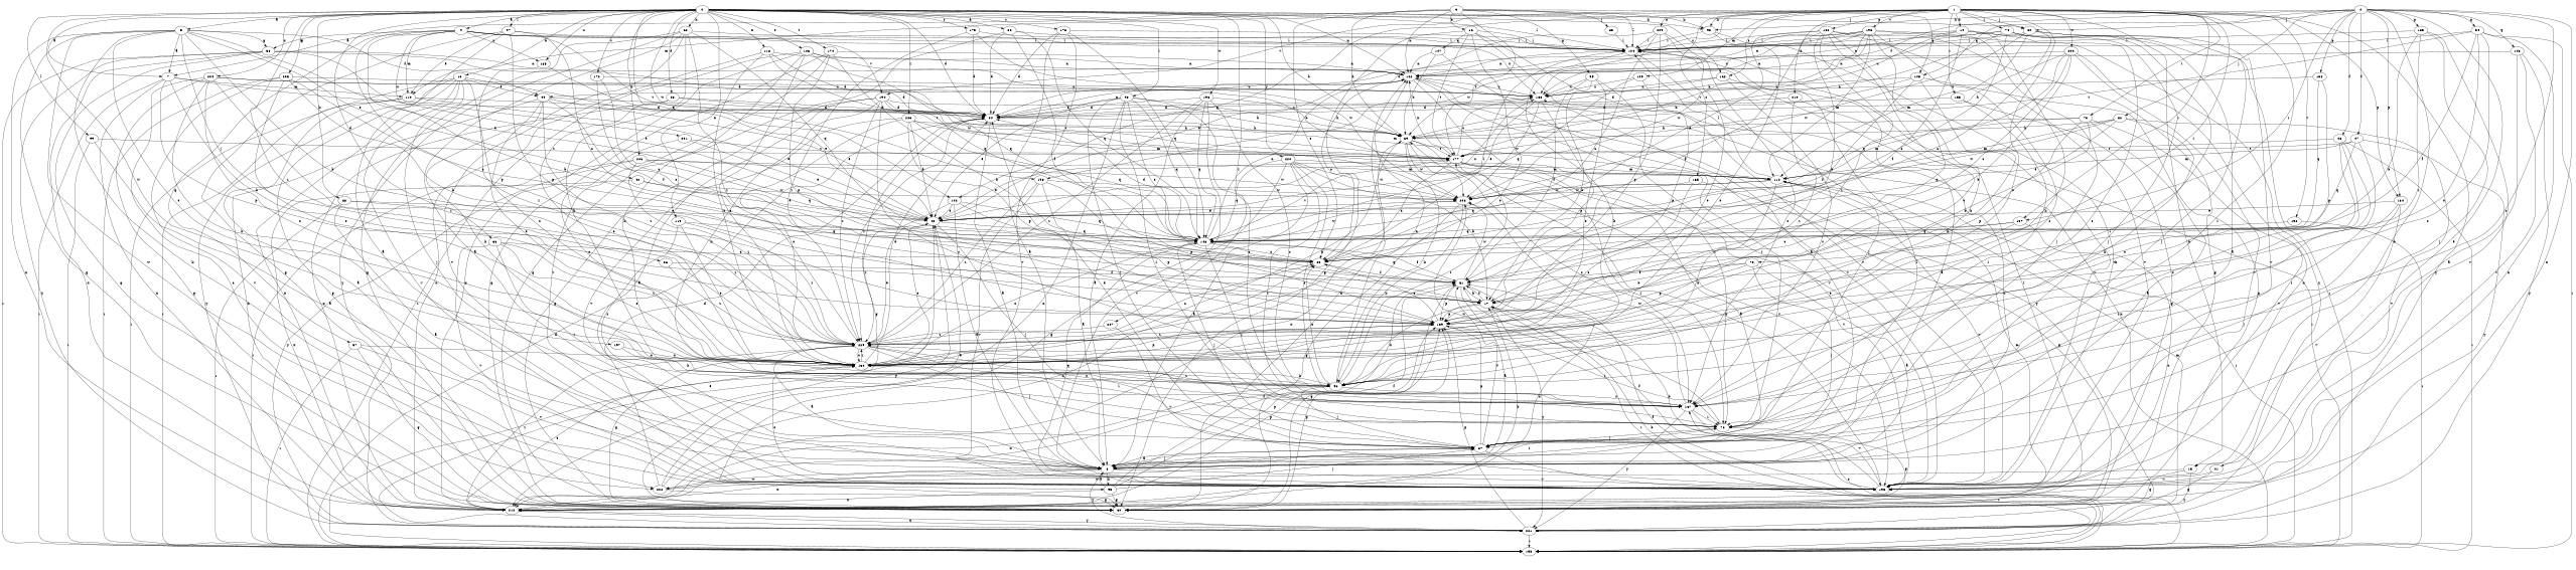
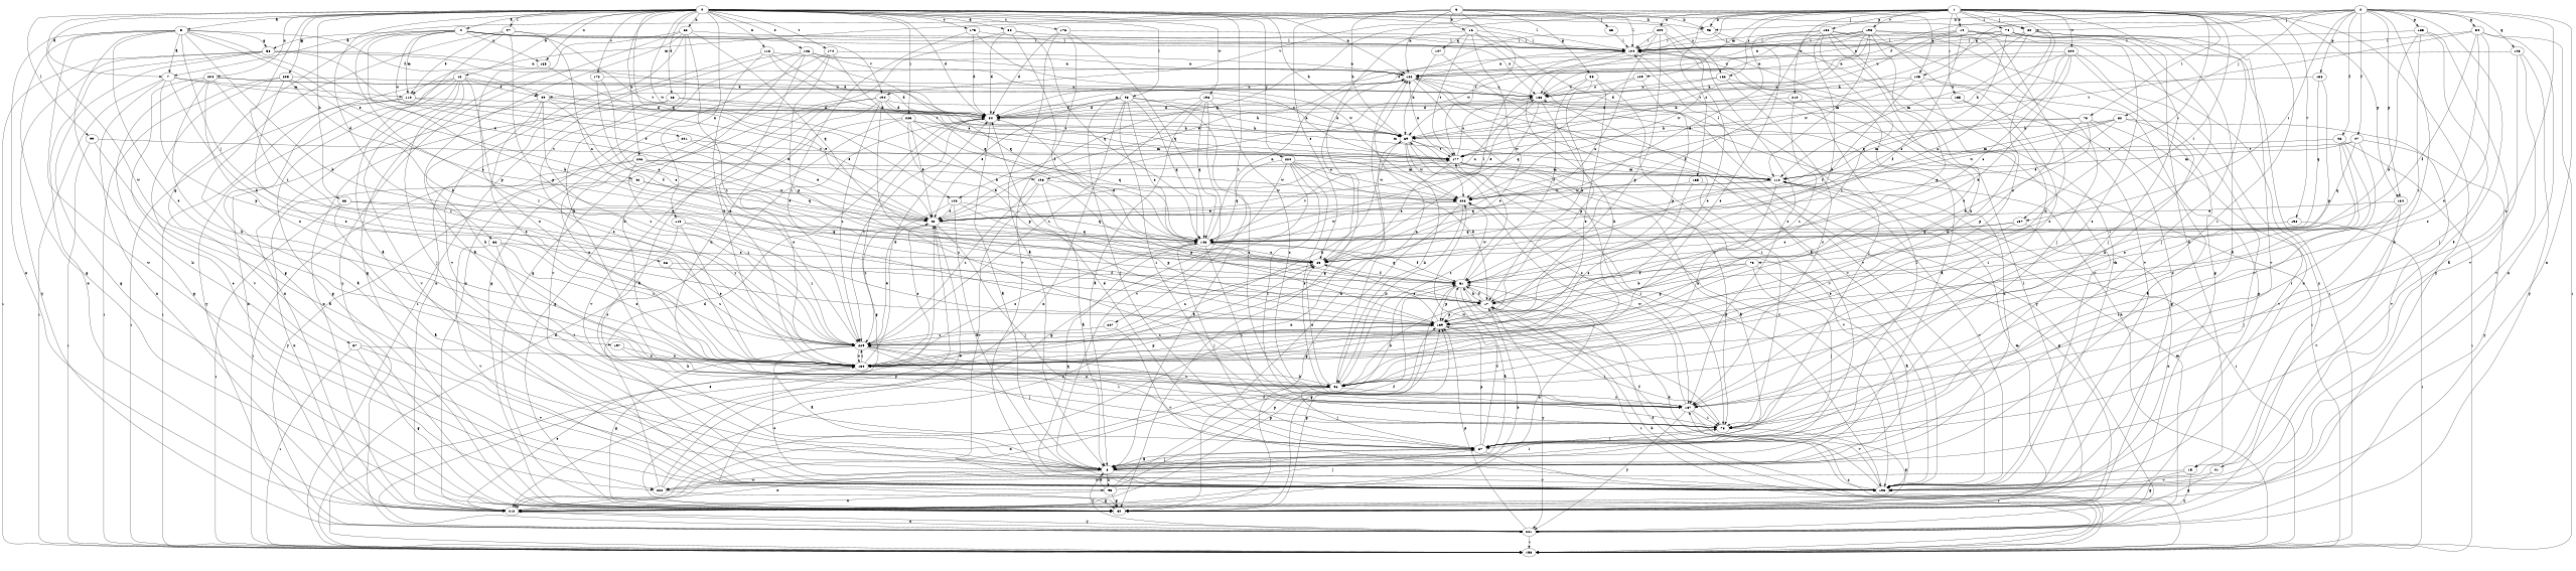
  strict digraph {
    0
    4
    5
    7
    13
    28
    32
    33
    34
    62
    69
    80
    88
    93
    97
    98
    99
    104
    118
    119
    122
    126
    142
    162
    172
    174
    175
    176
    185
    196
    197
    198
    204
    205
    206
    220
    223
    227
    229
    110
    194
    177
    17
    57
    58
    139
    186
    201
    130
    49
    212
    42
    43
    60
    86
    95
    202
    158
    221
    87
    195
    51
    148
    78
    25
    8
    96
    167
    203
    112
    1
    14
    15
    73
    74
    75
    109
    132
    134
    155
    157
    165
    192
    193
    200
    209
    210
    2
    41
    47
    48
    54
    82
    135
    138
    143
    145
    3
    16
    55
    85
    147
    0 -> 4 [label=a]
    0 -> 5 [label=a]
    0 -> 7 [label=a]
    0 -> 13 [label=b]
    0 -> 28 [label=d]
    0 -> 32 [label=d]
    0 -> 33 [label=d]
    0 -> 34 [label=d]
    0 -> 62 [label=h]
    0 -> 69 [label=h]
    0 -> 80 [label=j]
    0 -> 88 [label=k]
    0 -> 93 [label=k]
    0 -> 97 [label=l]
    0 -> 98 [label=l]
    0 -> 99 [label=l]
    0 -> 104 [label=l]
    0 -> 118 [label=n]
    0 -> 119 [label=n]
    0 -> 122 [label=n]
    0 -> 126 [label=o]
    0 -> 142 [label=q]
    0 -> 162 [label=s]
    0 -> 172 [label=t]
    0 -> 174 [label=t]
    0 -> 175 [label=t]
    0 -> 176 [label=t]
    0 -> 185 [label=u]
    0 -> 196 [label=w]
    0 -> 197 [label=w]
    0 -> 198 [label=w]
    0 -> 204 [label=x]
    0 -> 205 [label=x]
    0 -> 206 [label=x]
    0 -> 220 [label=y]
    0 -> 223 [label=z]
    0 -> 227 [label=z]
    0 -> 229 [label=z]
    4 -> 104 [label=l]
    4 -> 185 [label=u]
    4 -> 110 [label=m]
    4 -> 194 [label=v]
    4 -> 177 [label=t]
    4 -> 17 [label=b]
    4 -> 57 [label=g]
    4 -> 58 [label=g]
    4 -> 139 [label=p]
    4 -> 186 [label=u]
    4 -> 201 [label=w]
    5 -> 7 [label=a]
    5 -> 17 [label=b]
    5 -> 58 [label=g]
    5 -> 130 [label=o]
    5 -> 49 [label=f]
    5 -> 212 [label=x]
    5 -> 42 [label=e]
    5 -> 43 [label=e]
    5 -> 60 [label=g]
    5 -> 86 [label=j]
    5 -> 95 [label=k]
    5 -> 202 [label=w]
    7 -> 110 [label=m]
    7 -> 177 [label=t]
    7 -> 17 [label=b]
    7 -> 139 [label=p]
    7 -> 212 [label=x]
    7 -> 158 [label=r]
    13 -> 130 [label=o]
    13 -> 49 [label=f]
    13 -> 212 [label=x]
    13 -> 43 [label=e]
    13 -> 60 [label=g]
    13 -> 158 [label=r]
    13 -> 221 [label=y]
    13 -> 87 [label=j]
    13 -> 195 [label=v]
    28 -> 34 [label=d]
    28 -> 177 [label=t]
    28 -> 130 [label=o]
    28 -> 212 [label=x]
    32 -> 34 [label=d]
    32 -> 104 [label=l]
    32 -> 60 [label=g]
    32 -> 51 [label=f]
    32 -> 148 [label=q]
    33 -> 229 [label=z]
    33 -> 130 [label=o]
    33 -> 195 [label=v]
    33 -> 78 [label=i]
    33 -> 25 [label=c]
    34 -> 69 [label=h]
    34 -> 122 [label=n]
    34 -> 229 [label=z]
    34 -> 60 [label=g]
    34 -> 8 [label=a]
    62 -> 104 [label=l]
    62 -> 229 [label=z]
    62 -> 60 [label=g]
    62 -> 221 [label=y]
    62 -> 195 [label=v]
    62 -> 148 [label=q]
    62 -> 8 [label=a]
    62 -> 96 [label=k]
    69 -> 177 [label=t]
    69 -> 212 [label=x]
    69 -> 195 [label=v]
    69 -> 96 [label=k]
    69 -> 167 [label=s]
    69 -> 203 [label=w]
    80 -> 104 [label=l]
    80 -> 87 [label=j]
    80 -> 195 [label=v]
    80 -> 25 [label=c]
    80 -> 203 [label=w]
    80 -> 112 [label=m]
    88 -> 229 [label=z]
    88 -> 43 [label=e]
    88 -> 158 [label=r]
    88 -> 8 [label=a]
    93 -> 104 [label=l]
    93 -> 130 [label=o]
    93 -> 195 [label=v]
    97 -> 104 [label=l]
    97 -> 110 [label=e]
    97 -> 139 [label=p]
    97 -> 60 [label=g]
    97 -> 25 [label=c]
    97 -> 8 [label=a]
    98 -> 34 [label=d]
    98 -> 69 [label=h]
    98 -> 212 [label=x]
    98 -> 43 [label=e]
    98 -> 87 [label=j]
    98 -> 148 [label=q]
    98 -> 78 [label=i]
    98 -> 25 [label=c]
    98 -> 167 [label=s]
    99 -> 177 [label=t]
    99 -> 158 [label=r]
    99 -> 8 [label=a]
    104 -> 122 [label=n]
    104 -> 87 [label=j]
    104 -> 195 [label=v]
    104 -> 96 [label=k]
    118 -> 34 [label=d]
    118 -> 122 [label=n]
    118 -> 130 [label=o]
    118 -> 212 [label=x]
    118 -> 148 [label=q]
    119 -> 229 [label=z]
    119 -> 130 [label=o]
    119 -> 148 [label=q]
    119 -> 167 [label=s]
    122 -> 186 [label=u]
    122 -> 221 [label=y]
    122 -> 195 [label=v]
    122 -> 78 [label=i]
    122 -> 25 [label=c]
    126 -> 122 [label=n]
    126 -> 177 [label=t]
    126 -> 130 [label=o]
    126 -> 212 [label=x]
    126 -> 158 [label=r]
    126 -> 148 [label=q]
    126 -> 96 [label=k]
    142 -> 229 [label=z]
    142 -> 139 [label=p]
    142 -> 43 [label=e]
    142 -> 148 [label=q]
    142 -> 8 [label=a]
    162 -> 34 [label=d]
    162 -> 186 [label=u]
    162 -> 8 [label=a]
    162 -> 167 [label=s]
    172 -> 186 [label=u]
    172 -> 51 [label=f]
    172 -> 25 [label=c]
    174 -> 122 [label=n]
    174 -> 17 [label=b]
    174 -> 139 [label=p]
    174 -> 60 [label=g]
    174 -> 195 [label=v]
    175 -> 34 [label=d]
    175 -> 104 [label=l]
    175 -> 229 [label=z]
    175 -> 203 [label=w]
    176 -> 34 [label=d]
    176 -> 104 [label=l]
    176 -> 195 [label=v]
    176 -> 148 [label=q]
    176 -> 8 [label=a]
    185 -> 229 [label=z]
-   185 -> 203 [label=w]
+   185 -> 203 [label=o]
    196 -> 34 [label=d]
    196 -> 69 [label=h]
    196 -> 229 [label=z]
    196 -> 195 [label=v]
    196 -> 148 [label=q]
    196 -> 8 [label=a]
    196 -> 167 [label=s]
    197 -> 130 [label=o]
    197 -> 96 [label=k]
    198 -> 229 [label=z]
    198 -> 139 [label=p]
    198 -> 195 [label=v]
    198 -> 8 [label=a]
    198 -> 203 [label=w]
    204 -> 34 [label=d]
    204 -> 229 [label=z]
    204 -> 186 [label=u]
    204 -> 130 [label=o]
    204 -> 60 [label=g]
    204 -> 202 [label=c]
    204 -> 96 [label=k]
    205 -> 17 [label=b]
    205 -> 186 [label=u]
    205 -> 130 [label=o]
    205 -> 158 [label=r]
    205 -> 195 [label=v]
    205 -> 25 [label=c]
    206 -> 229 [label=z]
    206 -> 158 [label=r]
    206 -> 221 [label=y]
    206 -> 148 [label=q]
    206 -> 203 [label=w]
    206 -> 112 [label=m]
    220 -> 17 [label=b]
    220 -> 60 [label=g]
    220 -> 148 [label=q]
    220 -> 78 [label=i]
    220 -> 8 [label=a]
    220 -> 167 [label=s]
    220 -> 203 [label=w]
    220 -> 112 [label=m]
    223 -> 69 [label=h]
    223 -> 139 [label=p]
    223 -> 130 [label=o]
    223 -> 43 [label=e]
    223 -> 195 [label=v]
    223 -> 148 [label=q]
    223 -> 112 [label=m]
    227 -> 229 [label=z]
    227 -> 195 [label=v]
    229 -> 130 [label=o]
    229 -> 43 [label=e]
    229 -> 60 [label=g]
    229 -> 87 [label=j]
    229 -> 78 [label=i]
    229 -> 25 [label=c]
    229 -> 8 [label=a]
    229 -> 167 [label=s]
    110 -> 34 [label=d]
    110 -> 43 [label=e]
    110 -> 158 [label=r]
    110 -> 8 [label=a]
    194 -> 34 [label=d]
    194 -> 69 [label=h]
    194 -> 229 [label=z]
    194 -> 60 [label=g]
    194 -> 8 [label=a]
    194 -> 96 [label=k]
    194 -> 167 [label=s]
    194 -> 112 [label=m]
    177 -> 122 [label=n]
    177 -> 186 [label=u]
    177 -> 43 [label=e]
    177 -> 195 [label=v]
    177 -> 78 [label=i]
    177 -> 25 [label=c]
    177 -> 8 [label=a]
    177 -> 112 [label=m]
    17 -> 139 [label=p]
    17 -> 158 [label=r]
    17 -> 221 [label=y]
    17 -> 51 [label=f]
    17 -> 96 [label=k]
    57 -> 130 [label=o]
    57 -> 60 [label=g]
    57 -> 158 [label=r]
    57 -> 195 [label=v]
    58 -> 34 [label=d]
    58 -> 122 [label=n]
    58 -> 212 [label=x]
    58 -> 43 [label=e]
    58 -> 60 [label=g]
    58 -> 158 [label=r]
    58 -> 221 [label=y]
    139 -> 229 [label=z]
    139 -> 78 [label=i]
    139 -> 25 [label=c]
    186 -> 34 [label=d]
    186 -> 139 [label=p]
    186 -> 43 [label=e]
    186 -> 203 [label=w]
    201 -> 177 [label=t]
    201 -> 130 [label=o]
    201 -> 43 [label=e]
    130 -> 34 [label=d]
    130 -> 69 [label=h]
    130 -> 229 [label=z]
    130 -> 139 [label=p]
    130 -> 96 [label=k]
    49 -> 34 [label=d]
    49 -> 229 [label=z]
    49 -> 130 [label=o]
    49 -> 212 [label=x]
    49 -> 43 [label=e]
    49 -> 25 [label=c]
    49 -> 96 [label=k]
-   212 -> 229 [label=z]
    212 -> 17 [label=b]
    212 -> 139 [label=p]
    212 -> 130 [label=o]
    212 -> 221 [label=y]
    212 -> 51 [label=f]
    42 -> 212 [label=x]
    42 -> 43 [label=e]
    42 -> 203 [label=w]
    43 -> 186 [label=u]
    43 -> 130 [label=o]
    43 -> 221 [label=y]
    43 -> 87 [label=j]
    43 -> 148 [label=q]
    60 -> 104 [label=l]
    60 -> 122 [label=n]
    60 -> 139 [label=p]
    60 -> 112 [label=m]
    86 -> 229 [label=z]
    86 -> 51 [label=f]
    95 -> 139 [label=p]
    95 -> 212 [label=x]
    95 -> 60 [label=g]
    95 -> 87 [label=j]
    95 -> 51 [label=f]
    95 -> 8 [label=a]
    202 -> 34 [label=d]
    202 -> 186 [label=u]
    202 -> 43 [label=e]
    202 -> 60 [label=g]
    202 -> 25 [label=c]
    158 -> 34 [label=d]
    158 -> 122 [label=n]
    158 -> 17 [label=b]
    158 -> 43 [label=e]
    158 -> 51 [label=f]
    158 -> 167 [label=s]
    221 -> 139 [label=p]
    221 -> 212 [label=x]
    221 -> 158 [label=r]
    221 -> 112 [label=m]
    87 -> 34 [label=d]
    87 -> 139 [label=p]
    87 -> 158 [label=r]
    87 -> 51 [label=f]
    87 -> 8 [label=a]
    195 -> 69 [label=h]
    195 -> 17 [label=b]
    195 -> 130 [label=o]
    195 -> 51 [label=f]
    195 -> 148 [label=q]
    51 -> 17 [label=b]
    51 -> 139 [label=p]
    51 -> 212 [label=x]
    51 -> 60 [label=g]
    51 -> 148 [label=q]
    51 -> 8 [label=a]
    51 -> 203 [label=w]
-   148 -> 34 [label=d]
+   25 -> 34 [label=d]
    148 -> 122 [label=n]
    148 -> 177 [label=t]
    148 -> 130 [label=o]
    148 -> 87 [label=j]
    148 -> 51 [label=f]
    148 -> 78 [label=i]
    148 -> 25 [label=c]
    148 -> 203 [label=w]
    78 -> 60 [label=g]
    78 -> 87 [label=j]
    78 -> 203 [label=w]
    25 -> 104 [label=l]
    25 -> 51 [label=f]
    8 -> 104 [label=l]
    8 -> 212 [label=x]
    8 -> 95 [label=k]
    8 -> 202 [label=w]
    8 -> 221 [label=y]
    8 -> 87 [label=j]
    8 -> 195 [label=v]
    8 -> 78 [label=i]
    96 -> 122 [label=n]
    96 -> 177 [label=t]
    96 -> 212 [label=x]
    96 -> 87 [label=j]
    96 -> 25 [label=c]
    96 -> 167 [label=s]
    167 -> 229 [label=z]
    167 -> 221 [label=y]
    167 -> 195 [label=v]
    167 -> 78 [label=i]
    167 -> 203 [label=w]
    203 -> 43 [label=e]
    203 -> 60 [label=g]
    203 -> 96 [label=k]
    112 -> 104 [label=l]
    112 -> 158 [label=r]
    112 -> 195 [label=v]
    112 -> 148 [label=q]
    112 -> 96 [label=k]
    112 -> 203 [label=w]
    1 -> 80 [label=j]
    1 -> 93 [label=k]
    1 -> 142 [label=q]
    1 -> 162 [label=s]
    1 -> 198 [label=w]
    1 -> 110 [label=m]
    1 -> 194 [label=v]
    1 -> 130 [label=o]
    1 -> 221 [label=y]
    1 -> 78 [label=i]
    1 -> 14 [label=b]
    1 -> 15 [label=b]
    1 -> 73 [label=i]
    1 -> 74 [label=i]
    1 -> 75 [label=i]
    1 -> 109 [label=m]
    1 -> 132 [label=p]
    1 -> 134 [label=p]
    1 -> 155 [label=r]
    1 -> 157 [label=r]
    1 -> 165 [label=s]
    1 -> 192 [label=v]
    1 -> 193 [label=v]
    1 -> 200 [label=w]
    1 -> 209 [label=x]
    1 -> 210 [label=x]
    14 -> 104 [label=l]
    14 -> 122 [label=n]
    14 -> 177 [label=t]
    14 -> 87 [label=j]
    14 -> 51 [label=f]
    14 -> 96 [label=k]
    14 -> 167 [label=s]
    15 -> 60 [label=g]
    15 -> 202 [label=w]
    15 -> 221 [label=y]
    73 -> 69 [label=h]
    73 -> 17 [label=b]
    73 -> 139 [label=p]
    73 -> 195 [label=v]
    73 -> 8 [label=a]
    73 -> 112 [label=m]
    74 -> 69 [label=h]
    74 -> 104 [label=l]
    74 -> 186 [label=u]
    74 -> 158 [label=r]
    74 -> 78 [label=i]
    74 -> 25 [label=c]
    74 -> 8 [label=a]
    75 -> 17 [label=b]
    75 -> 139 [label=p]
    75 -> 87 [label=j]
    75 -> 51 [label=f]
    75 -> 8 [label=a]
    109 -> 139 [label=p]
    109 -> 186 [label=u]
    109 -> 148 [label=q]
    132 -> 104 [label=l]
    132 -> 229 [label=z]
    132 -> 17 [label=b]
    132 -> 130 [label=o]
    132 -> 43 [label=e]
    132 -> 60 [label=g]
    132 -> 195 [label=v]
    132 -> 51 [label=f]
    132 -> 96 [label=k]
    134 -> 43 [label=e]
    134 -> 87 [label=j]
    134 -> 195 [label=v]
    134 -> 78 [label=i]
    155 -> 34 [label=d]
    155 -> 60 [label=g]
    155 -> 78 [label=i]
    157 -> 130 [label=o]
    157 -> 212 [label=x]
    157 -> 148 [label=q]
    157 -> 25 [label=c]
    165 -> 130 [label=o]
    165 -> 60 [label=g]
    165 -> 203 [label=w]
    192 -> 158 [label=r]
    192 -> 148 [label=q]
    193 -> 34 [label=d]
    193 -> 69 [label=h]
    193 -> 104 [label=l]
    193 -> 122 [label=n]
    193 -> 139 [label=p]
    193 -> 186 [label=u]
    193 -> 221 [label=y]
    193 -> 87 [label=j]
    193 -> 167 [label=s]
    193 -> 203 [label=w]
    193 -> 112 [label=m]
    200 -> 69 [label=h]
    200 -> 122 [label=n]
    200 -> 17 [label=b]
    200 -> 212 [label=x]
    200 -> 195 [label=v]
    200 -> 148 [label=q]
    200 -> 25 [label=c]
    209 -> 104 [label=l]
    209 -> 139 [label=p]
    209 -> 130 [label=o]
    209 -> 43 [label=e]
    209 -> 25 [label=c]
    209 -> 167 [label=s]
    210 -> 34 [label=d]
    210 -> 229 [label=z]
    210 -> 158 [label=r]
    2 -> 80 [label=j]
    2 -> 93 [label=k]
    2 -> 49 [label=f]
    2 -> 212 [label=x]
    2 -> 167 [label=s]
    2 -> 15 [label=b]
    2 -> 134 [label=p]
    2 -> 157 [label=r]
    2 -> 41 [label=e]
    2 -> 47 [label=f]
    2 -> 48 [label=f]
    2 -> 54 [label=g]
    2 -> 82 [label=j]
    2 -> 135 [label=p]
    2 -> 138 [label=p]
    2 -> 143 [label=q]
    2 -> 145 [label=q]
    41 -> 60 [label=g]
    41 -> 195 [label=v]
    47 -> 177 [label=t]
    47 -> 221 [label=y]
    47 -> 148 [label=q]
    47 -> 78 [label=i]
    47 -> 112 [label=m]
    48 -> 177 [label=t]
    48 -> 130 [label=o]
    48 -> 158 [label=r]
    48 -> 96 [label=k]
    48 -> 167 [label=s]
    54 -> 104 [label=l]
    54 -> 177 [label=t]
    54 -> 130 [label=o]
    54 -> 212 [label=x]
    54 -> 158 [label=r]
    54 -> 51 [label=f]
    54 -> 167 [label=s]
    82 -> 69 [label=h]
    82 -> 43 [label=e]
    82 -> 195 [label=v]
    82 -> 96 [label=k]
    82 -> 203 [label=w]
    82 -> 112 [label=m]
    135 -> 104 [label=l]
    135 -> 229 [label=z]
    135 -> 17 [label=b]
    135 -> 87 [label=j]
    135 -> 195 [label=v]
    138 -> 139 [label=p]
    138 -> 186 [label=u]
    138 -> 148 [label=q]
    143 -> 122 [label=n]
    143 -> 221 [label=y]
    143 -> 195 [label=v]
    143 -> 8 [label=a]
    145 -> 69 [label=h]
    145 -> 186 [label=u]
    145 -> 60 [label=g]
    145 -> 51 [label=f]
    145 -> 96 [label=k]
    3 -> 7 [label=a]
    3 -> 69 [label=h]
    3 -> 93 [label=k]
    3 -> 104 [label=l]
    3 -> 122 [label=n]
    3 -> 177 [label=t]
    3 -> 25 [label=c]
    3 -> 145 [label=q]
    3 -> 16 [label=b]
    3 -> 55 [label=g]
    3 -> 85 [label=j]
    16 -> 104 [label=l]
    16 -> 177 [label=t]
    16 -> 130 [label=o]
    16 -> 60 [label=g]
    16 -> 195 [label=v]
    16 -> 8 [label=a]
    16 -> 147 [label=q]
    55 -> 17 [label=b]
    55 -> 186 [label=u]
    55 -> 130 [label=o]
    55 -> 51 [label=f]
    55 -> 78 [label=i]
    85 -> 104 [label=l]
    147 -> 69 [label=h]
-   147 -> 122 [label=n]
    147 -> 195 [label=v]
  }
